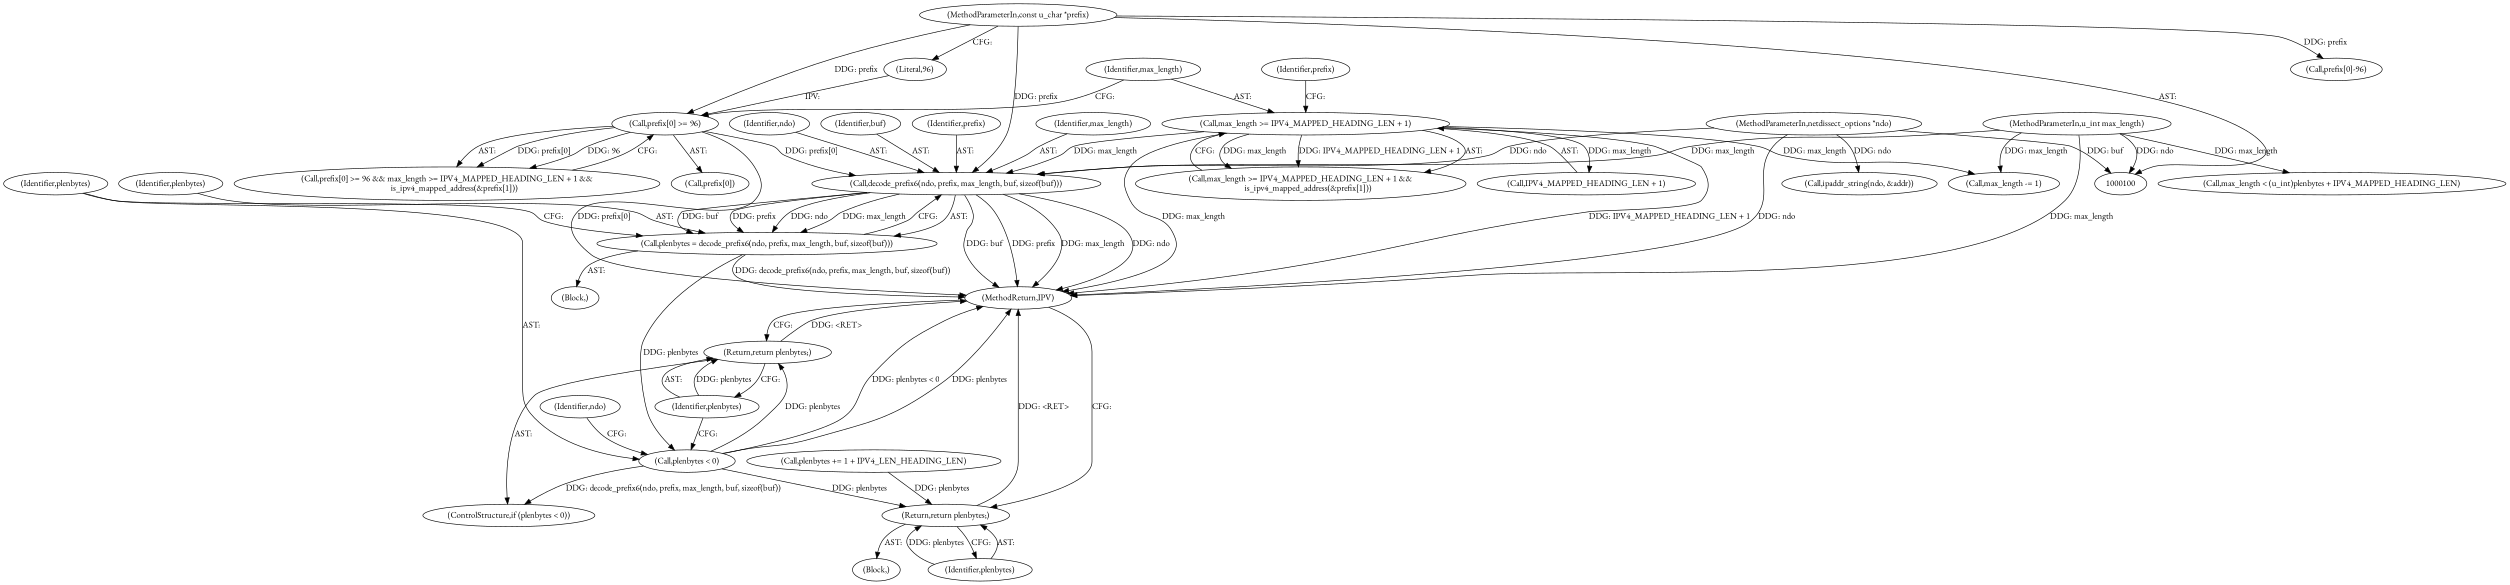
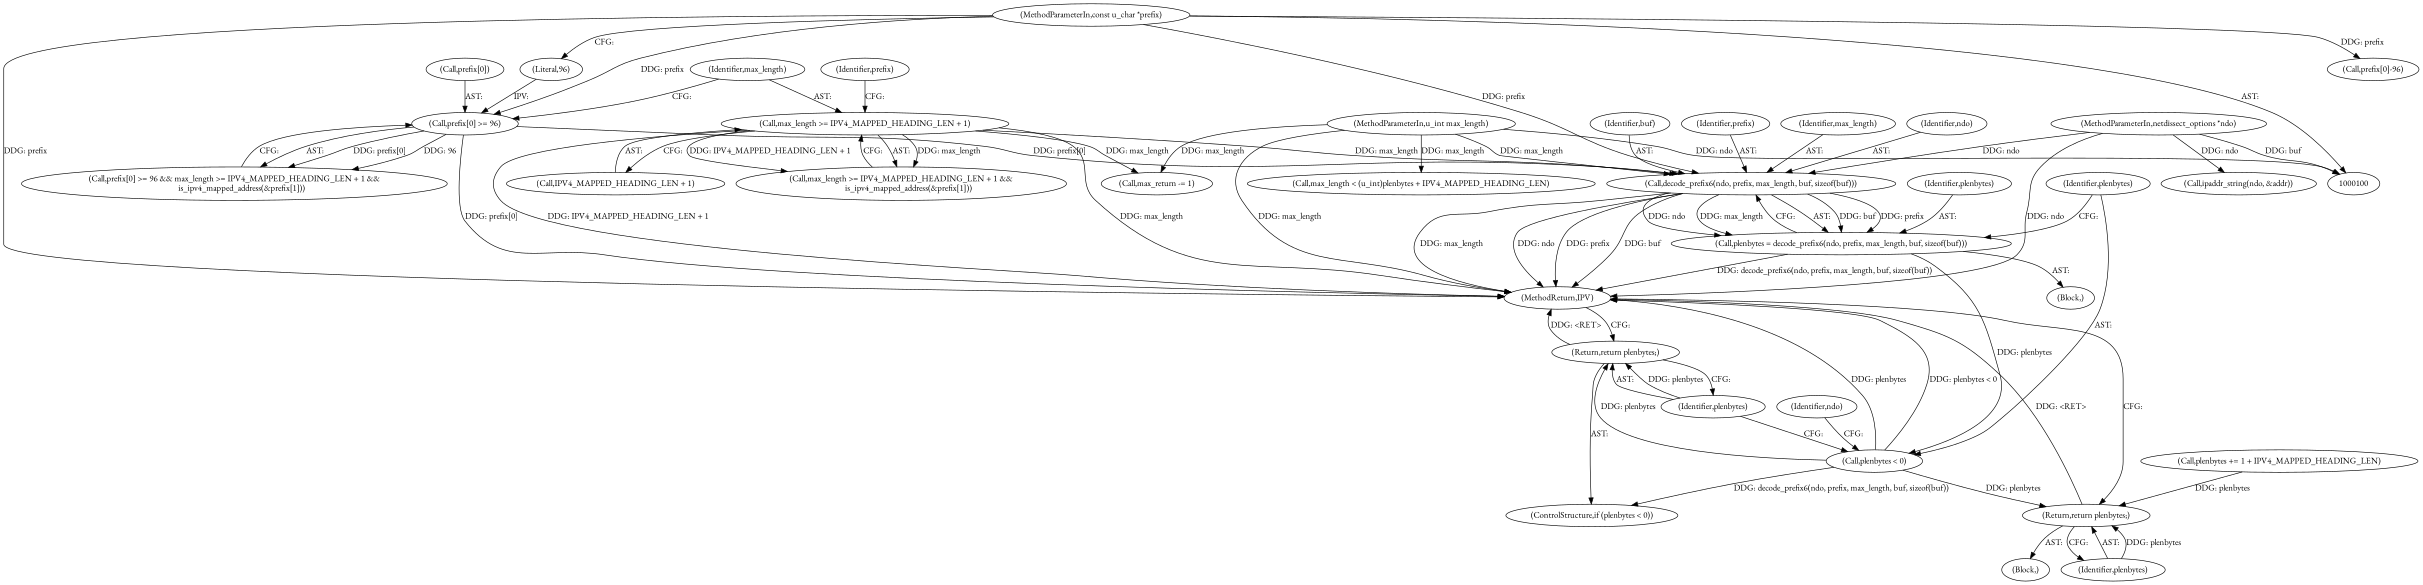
  digraph {
    fontname="EB Garamond"
    node [fontname="EB Garamond"]
    edge [fontname="EB Garamond"]
    n1 [label="(Call,decode_prefix6(ndo, prefix, max_length, buf, sizeof(buf)))"]
    n2 [label="(Call,plenbytes = decode_prefix6(ndo, prefix, max_length, buf, sizeof(buf)))"]
    n3 [label="(MethodReturn,IPV)"]
    n4 [label="(Call,plenbytes < 0)"]
    n5 [label="(Block,)"]
    n6 [label="(Return,return plenbytes;)"]
    n7 [label="(Return,return plenbytes;)"]
    n8 [label="(MethodParameterIn,netdissect_options *ndo)"]
    n9 [label="(Call,ipaddr_string(ndo, &addr))"]
    1000100
    n11 [label="(Call,prefix[0] >= 96)"]
    n12 [label="(Call,prefix[0] >= 96 && max_length >= IPV4_MAPPED_HEADING_LEN + 1 &&\n        is_ipv4_mapped_address(&prefix[1]))"]
    n13 [label="(Literal,96)"]
    n14 [label="(Call,prefix[0]-96)"]
    n15 [label="(MethodParameterIn,const u_char *prefix)"]
    n16 [label="(Call,max_length >= IPV4_MAPPED_HEADING_LEN + 1)"]
    n17 [label="(Call,max_length >= IPV4_MAPPED_HEADING_LEN + 1 &&\n        is_ipv4_mapped_address(&prefix[1]))"]
-   n18 [label="(Call,max_length -= 1)"]
+   n18 [label="(Call,max_return -= 1)"]
    n19 [label="(Call,IPV4_MAPPED_HEADING_LEN + 1)"]
    n20 [label="(MethodParameterIn,u_int max_length)"]
    n21 [label="(Call,max_length < (u_int)plenbytes + IPV4_MAPPED_HEADING_LEN)"]
    n22 [label="(ControlStructure,if (plenbytes < 0))"]
    n23 [label="(Identifier,plenbytes)"]
    n24 [label="(Block,)"]
    n25 [label="(Identifier,plenbytes)"]
    n26 [label="(Identifier,ndo)"]
-   n27 [label="(Call,plenbytes += 1 + IPV4_LEN_HEADING_LEN)"]
+   n27 [label="(Call,plenbytes += 1 + IPV4_MAPPED_HEADING_LEN)"]
    n28 [label="(Identifier,buf)"]
    n29 [label="(Identifier,plenbytes)"]
    n30 [label="(Identifier,plenbytes)"]
    n31 [label="(Call,prefix[0])"]
    n32 [label="(Identifier,prefix)"]
    n33 [label="(Identifier,max_length)"]
    n34 [label="(Identifier,prefix)"]
    n35 [label="(Identifier,max_length)"]
    n36 [label="(Identifier,ndo)"]
    n1 -> n2 [label="AST: "]
    n1 -> n2 [label="DDG: buf"]
    n1 -> n2 [label="DDG: prefix"]
    n1 -> n2 [label="DDG: ndo"]
    n1 -> n2 [label="DDG: max_length"]
    n1 -> n3 [label="DDG: prefix"]
    n1 -> n3 [label="DDG: buf"]
    n1 -> n3 [label="DDG: max_length"]
    n1 -> n3 [label="DDG: ndo"]
    n2 -> n1 [label="CFG: "]
    n2 -> n3 [label="DDG: decode_prefix6(ndo, prefix, max_length, buf, sizeof(buf))"]
    n2 -> n4 [label="DDG: plenbytes"]
    n2 -> n5 [label="AST: "]
    n3 -> n6 [label="CFG: "]
    n3 -> n7 [label="CFG: "]
    n4 -> n3 [label="DDG: plenbytes < 0"]
    n4 -> n3 [label="DDG: plenbytes"]
    n4 -> n6 [label="DDG: plenbytes"]
    n4 -> n7 [label="DDG: plenbytes"]
    n4 -> n22 [label="DDG: decode_prefix6(ndo, prefix, max_length, buf, sizeof(buf))"]
    n6 -> n3 [label="DDG: <RET>"]
    n6 -> n22 [label="AST: "]
    n6 -> n23 [label="CFG: "]
    n7 -> n3 [label="DDG: <RET>"]
    n7 -> n24 [label="AST: "]
    n7 -> n25 [label="CFG: "]
    n8 -> n1 [label="DDG: ndo"]
    n8 -> n3 [label="DDG: ndo"]
    n8 -> n9 [label="DDG: ndo"]
    n8 -> 1000100 [label="DDG: buf"]
    n11 -> n1 [label="DDG: prefix[0]"]
    n11 -> n3 [label="DDG: prefix[0]"]
    n11 -> n12 [label="AST: "]
    n11 -> n12 [label="DDG: prefix[0]"]
    n11 -> n12 [label="DDG: 96"]
    n12 -> n11 [label="CFG: "]
    n13 -> n11 [label="IPV: "]
    n15 -> n1 [label="DDG: prefix"]
+   n15 -> n3 [label="DDG: prefix"]
    n15 -> 1000100 [label="AST: "]
    n15 -> n11 [label="DDG: prefix"]
    n15 -> n13 [label="CFG: "]
    n15 -> n14 [label="DDG: prefix"]
    n16 -> n1 [label="DDG: max_length"]
    n16 -> n3 [label="DDG: IPV4_MAPPED_HEADING_LEN + 1"]
    n16 -> n3 [label="DDG: max_length"]
    n16 -> n17 [label="AST: "]
    n16 -> n17 [label="DDG: max_length"]
    n16 -> n17 [label="DDG: IPV4_MAPPED_HEADING_LEN + 1"]
    n16 -> n18 [label="DDG: max_length"]
-   n16 -> n19 [label="DDG: max_length"]
+   n16 -> n19 [label="CFG: "]
    n17 -> n16 [label="CFG: "]
    n19 -> n16 [label="AST: "]
    n20 -> n1 [label="DDG: max_length"]
    n20 -> n3 [label="DDG: max_length"]
    n20 -> 1000100 [label="DDG: ndo"]
    n20 -> n18 [label="DDG: max_length"]
    n20 -> n21 [label="DDG: max_length"]
    n23 -> n4 [label="CFG: "]
    n23 -> n6 [label="AST: "]
    n23 -> n6 [label="DDG: plenbytes"]
    n25 -> n7 [label="AST: "]
    n25 -> n7 [label="DDG: plenbytes"]
    n26 -> n4 [label="CFG: "]
    n27 -> n7 [label="DDG: plenbytes"]
    n28 -> n1 [label="AST: "]
    n29 -> n2 [label="AST: "]
    n30 -> n2 [label="CFG: "]
    n30 -> n4 [label="AST: "]
-   n11 -> n31 [label="AST: "]
+   n31 -> n11 [label="AST: "]
    n32 -> n1 [label="AST: "]
    n33 -> n11 [label="CFG: "]
    n33 -> n16 [label="AST: "]
    n34 -> n16 [label="CFG: "]
    n35 -> n1 [label="AST: "]
    n36 -> n1 [label="AST: "]
  }
